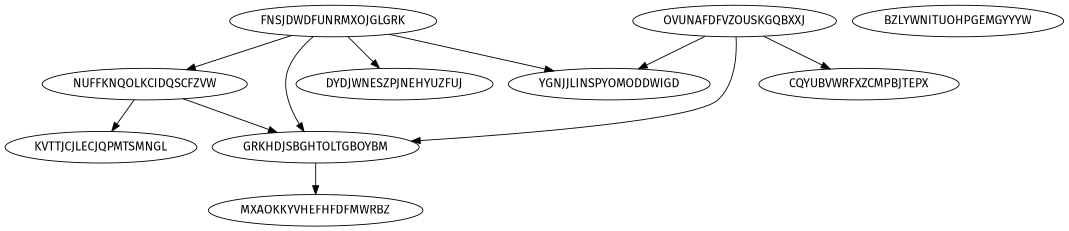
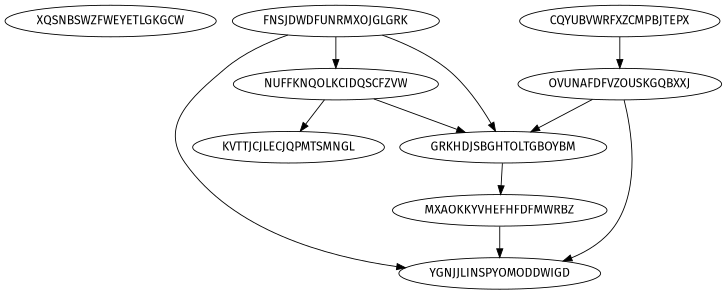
  digraph {
    fontname="Fira Sans"
    node [Processor=2 Start=0 Weight=17 fontname="Fira Sans"]
    edge [Weight=10 fontname="Fira Sans"]
+   XQSNBSWZFWEYETLGKGCW [Processor=1 Weight=12]
    MXAOKKYVHEFHFDFMWRBZ [Processor=1 Start=12 Weight=10]
    YGNJJLINSPYOMODDWIGD [Start=55 Weight=10]
    KVTTJCJLECJQPMTSMNGL
    NUFFKNQOLKCIDQSCFZVW [Start=26]
    GRKHDJSBGHTOLTGBOYBM [Start=43 Weight=12]
    FNSJDWDFUNRMXOJGLGRK [Processor=3 Weight=15]
-   DYDJWNESZPJNEHYUZFUJ [Processor=1 Start=44 Weight=15]
    OVUNAFDFVZOUSKGQBXXJ [Processor=4 Weight=19]
    CQYUBVWRFXZCMPBJTEPX [Processor=3 Start=35]
-   BZLYWNITUOHPGEMGYYYW [Processor=3 Start=15 Weight=20]
+   MXAOKKYVHEFHFDFMWRBZ -> YGNJJLINSPYOMODDWIGD [Weight=11]
    NUFFKNQOLKCIDQSCFZVW -> KVTTJCJLECJQPMTSMNGL [Weight=16]
    NUFFKNQOLKCIDQSCFZVW -> GRKHDJSBGHTOLTGBOYBM [Weight=15]
    GRKHDJSBGHTOLTGBOYBM -> MXAOKKYVHEFHFDFMWRBZ [Weight=13]
    FNSJDWDFUNRMXOJGLGRK -> YGNJJLINSPYOMODDWIGD [Weight=15]
    FNSJDWDFUNRMXOJGLGRK -> NUFFKNQOLKCIDQSCFZVW [Weight=11]
    FNSJDWDFUNRMXOJGLGRK -> GRKHDJSBGHTOLTGBOYBM [Weight=20]
-   FNSJDWDFUNRMXOJGLGRK -> DYDJWNESZPJNEHYUZFUJ [Weight=19]
    OVUNAFDFVZOUSKGQBXXJ -> YGNJJLINSPYOMODDWIGD
    OVUNAFDFVZOUSKGQBXXJ -> GRKHDJSBGHTOLTGBOYBM
-   OVUNAFDFVZOUSKGQBXXJ -> CQYUBVWRFXZCMPBJTEPX
+   CQYUBVWRFXZCMPBJTEPX -> OVUNAFDFVZOUSKGQBXXJ
  }
